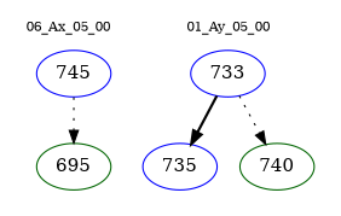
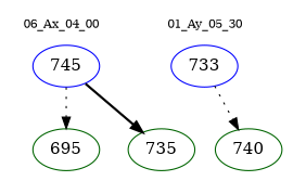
  digraph {
    node [color=darkgreen]
    edge [color=black style=dotted]
    n1 [color=blue label=745]
    n2 [label=695]
    n3 [color=blue label=733]
-   n4 [color=blue label=735]
+   n4 [label=735]
    n5 [label=740]
    subgraph cluster_1 {
      color=white
      fontsize=10
-     label="06_Ax_05_00"
+     label="06_Ax_04_00"
      n1
      n2
    }
    subgraph cluster_2 {
      color=white
      fontsize=10
-     label="01_Ay_05_00"
+     label="01_Ay_05_30"
      n3
      n4
      n5
    }
    n1 -> n2
-   n3 -> n4 [style=bold]
+   n1 -> n4 [style=bold]
    n3 -> n5
  }
